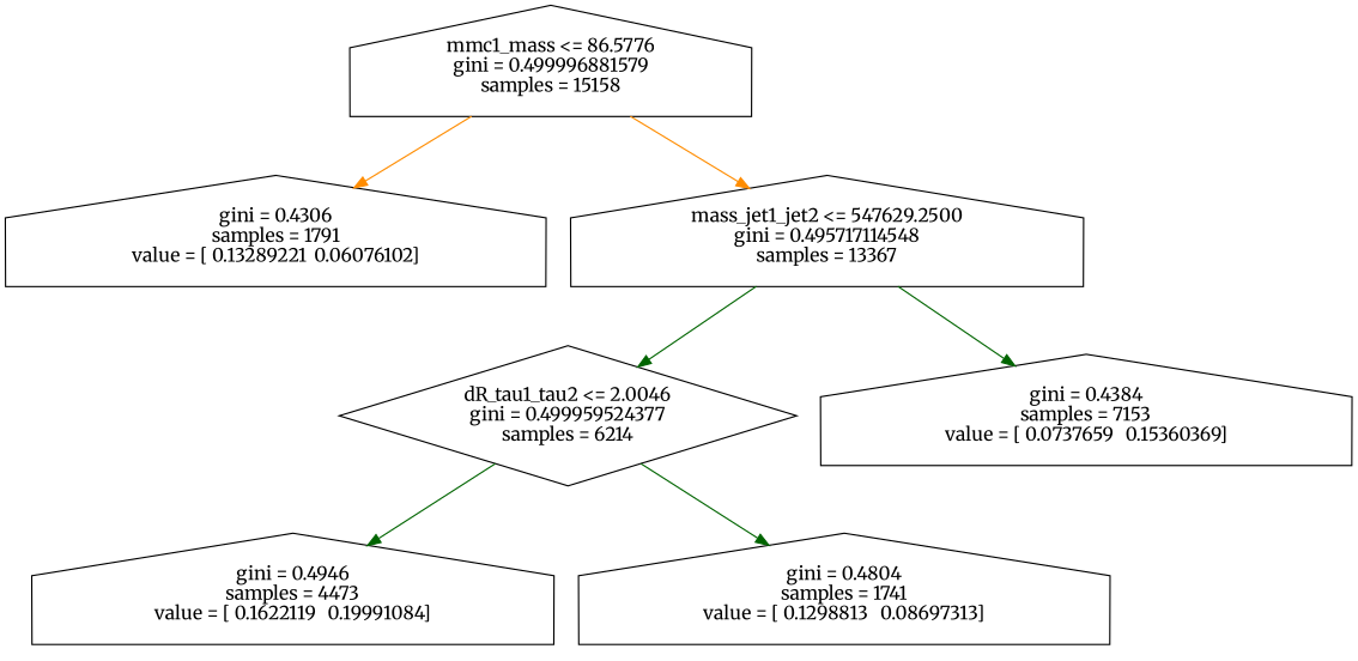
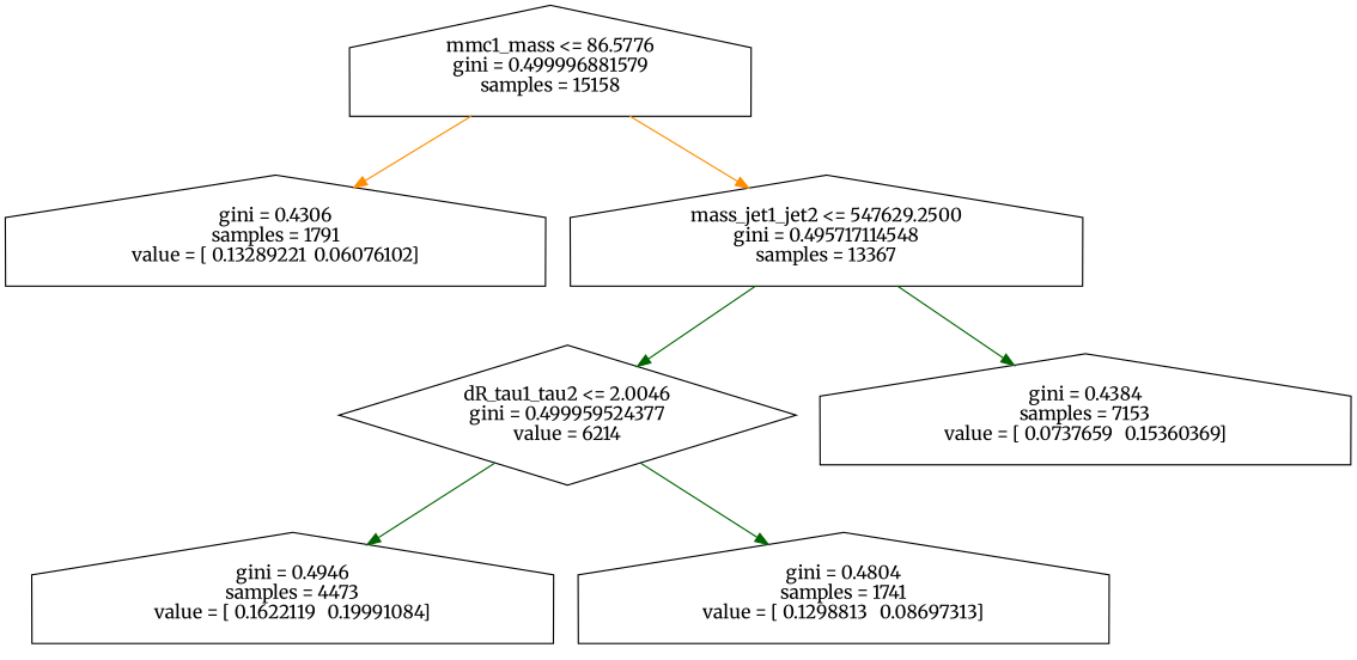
  digraph {
    fontname=Merriweather
    node [shape=house fontname=Merriweather]
    edge [color=darkgreen fontname=Merriweather]
    n1 [label="mmc1_mass <= 86.5776\ngini = 0.499996881579\nsamples = 15158"]
    n2 [label="gini = 0.4306\nsamples = 1791\nvalue = [ 0.13289221  0.06076102]"]
    n3 [label="mass_jet1_jet2 <= 547629.2500\ngini = 0.495717114548\nsamples = 13367"]
-   n4 [label="dR_tau1_tau2 <= 2.0046\ngini = 0.499959524377\nsamples = 6214" shape=diamond]
+   n4 [label="dR_tau1_tau2 <= 2.0046\ngini = 0.499959524377\nvalue = 6214" shape=diamond]
    n5 [label="gini = 0.4384\nsamples = 7153\nvalue = [ 0.0737659   0.15360369]"]
    n6 [label="gini = 0.4946\nsamples = 4473\nvalue = [ 0.1622119   0.19991084]"]
    n7 [label="gini = 0.4804\nsamples = 1741\nvalue = [ 0.1298813   0.08697313]"]
    n1 -> n2 [color=darkorange]
    n1 -> n3 [color=darkorange]
    n3 -> n4
    n3 -> n5
    n4 -> n6
    n4 -> n7
  }
